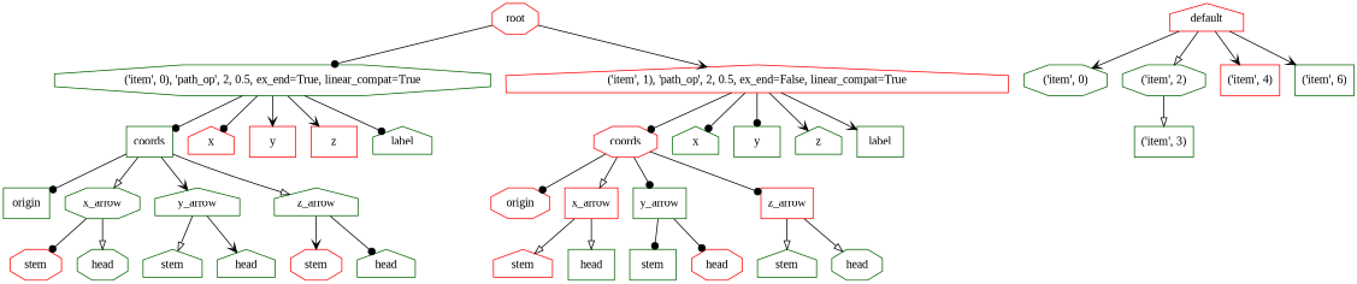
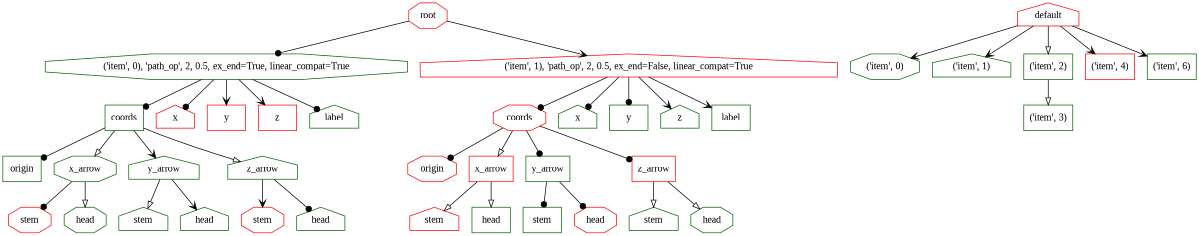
  digraph {
    fontname="Liberation Serif"
    rankdir=TB
    node [color=darkgreen fontname="Liberation Serif" shape=box]
    edge [arrowhead=dot fontname="Liberation Serif"]
    n1 [color=red label=root shape=octagon]
    n2 [label="\('item',\ 0\),\ 'path_op',\ 2,\ 0\.5,\ ex_end=True,\ linear_compat=True" shape=octagon]
    n3 [color=red label="\('item',\ 1\),\ 'path_op',\ 2,\ 0\.5,\ ex_end=False,\ linear_compat=True" shape=house]
    n4 [color=red label=default shape=house]
    n5 [label="\('item',\ 0\)" shape=octagon]
-   n7 [label="\('item',\ 2\)" shape=octagon]
+   n6 [label="\('item',\ 1\)" shape=house]
+   n7 [label="\('item',\ 2\)"]
    n8 [color=red label="\('item',\ 4\)"]
    n9 [label="\('item',\ 6\)"]
    n10 [label=coords]
    n11 [color=red label=x shape=house]
    n12 [color=red label=y]
    n13 [color=red label=z]
    n14 [label=label shape=house]
    n15 [color=red label=coords shape=octagon]
    n16 [label=x shape=house]
    n17 [label=y]
    n18 [label=z shape=house]
    n19 [label=label]
    n20 [label="\('item',\ 3\)"]
    n21 [label=origin]
    n22 [label=x_arrow shape=octagon]
    n23 [label=y_arrow shape=house]
    n24 [label=z_arrow shape=house]
    n25 [color=red label=stem shape=octagon]
    n26 [label=head shape=octagon]
    n27 [label=stem shape=house]
    n28 [label=head shape=house]
    n29 [color=red label=stem shape=octagon]
    n30 [label=head shape=house]
    n31 [color=red label=origin shape=octagon]
    n32 [color=red label=x_arrow]
    n33 [label=y_arrow]
    n34 [color=red label=z_arrow]
    n35 [color=red label=stem shape=house]
    n36 [label=head]
    n37 [label=stem]
    n38 [color=red label=head shape=octagon]
    n39 [label=stem shape=house]
    n40 [label=head shape=octagon]
    n1 -> n2
    n1 -> n3 [arrowhead=vee]
    n2 -> n10
    n2 -> n11
    n2 -> n12 [arrowhead=vee]
    n2 -> n13 [arrowhead=vee]
    n2 -> n14
    n3 -> n15
    n3 -> n16
    n3 -> n17
    n3 -> n18 [arrowhead=vee]
    n3 -> n19 [arrowhead=vee]
    n4 -> n5 [arrowhead=vee]
+   n4 -> n6 [arrowhead=vee]
    n4 -> n7 [arrowhead=onormal]
    n4 -> n8 [arrowhead=vee]
    n4 -> n9 [arrowhead=vee]
    n7 -> n20 [arrowhead=onormal]
    n10 -> n21
    n10 -> n22 [arrowhead=onormal]
    n10 -> n23 [arrowhead=vee]
    n10 -> n24 [arrowhead=onormal]
    n15 -> n31
    n15 -> n32 [arrowhead=onormal]
    n15 -> n33
    n15 -> n34
    n22 -> n25
    n22 -> n26 [arrowhead=onormal]
    n23 -> n27 [arrowhead=onormal]
    n23 -> n28 [arrowhead=vee]
    n24 -> n29 [arrowhead=vee]
    n24 -> n30
    n32 -> n35 [arrowhead=onormal]
    n32 -> n36 [arrowhead=onormal]
    n33 -> n37
    n33 -> n38
    n34 -> n39 [arrowhead=onormal]
    n34 -> n40 [arrowhead=onormal]
  }
